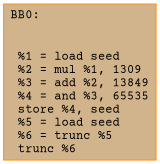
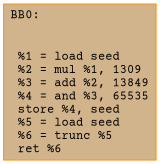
  digraph {
    fontname="Courier Prime"
-   n1 [label="{BB0:\l\l\n	 %1 = load  seed\l	 %2 = mul  %1,  1309\l	 %3 = add  %2,  13849\l	 %4 = and  %3,  65535\l	 store  %4,  seed\l	 %5 = load  seed\l	 %6 = trunc  %5\l	 trunc %6\l	}" shape=record style=filled fillcolor=tan color=darkorange fontname="Courier Prime"]
+   n1 [label="{BB0:\l\l\n	 %1 = load  seed\l	 %2 = mul  %1,  1309\l	 %3 = add  %2,  13849\l	 %4 = and  %3,  65535\l	 store  %4,  seed\l	 %5 = load  seed\l	 %6 = trunc  %5\l	 ret %6\l	}" shape=record style=filled fillcolor=tan color=darkorange fontname="Courier Prime"]
  }
